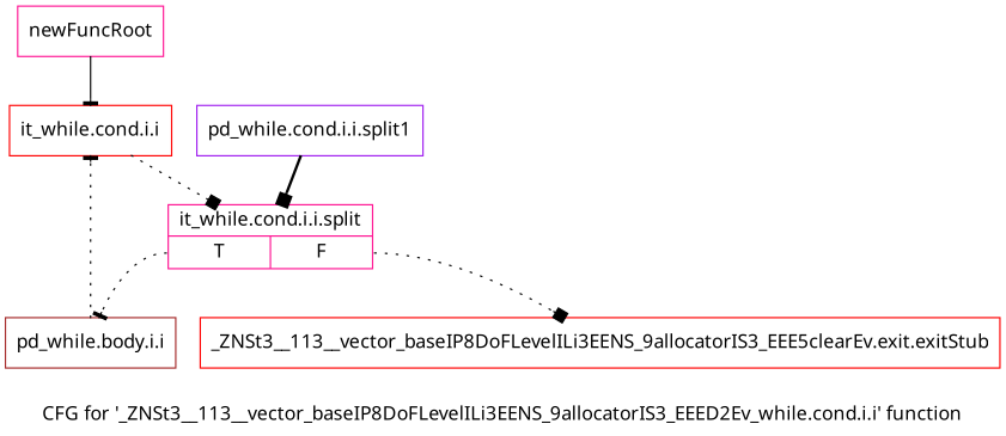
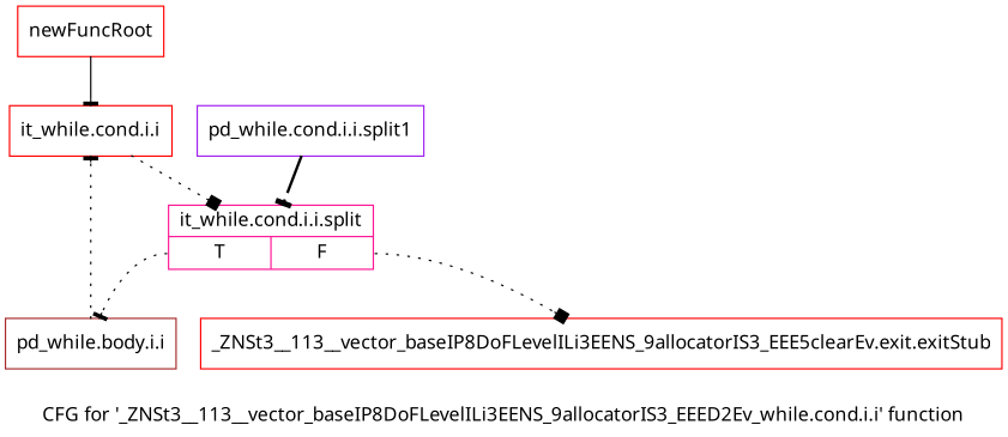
  digraph {
    fontname="Noto Sans"
    label="CFG for '_ZNSt3__113__vector_baseIP8DoFLevelILi3EENS_9allocatorIS3_EEED2Ev_while.cond.i.i' function"
    node [color=deeppink fontname="Noto Sans" shape=record]
    edge [arrowhead=tee fontname="Noto Sans" style=dotted]
-   n1 [label="{newFuncRoot}"]
+   n1 [color=red label="{newFuncRoot}"]
    n2 [color=red label="{it_while.cond.i.i}"]
    n3 [label="{it_while.cond.i.i.split|{<s0>T|<s1>F}}"]
    n4 [color=purple label="{pd_while.cond.i.i.split1}"]
    n5 [color=red label="{_ZNSt3__113__vector_baseIP8DoFLevelILi3EENS_9allocatorIS3_EEE5clearEv.exit.exitStub}"]
    n6 [color=brown label="{pd_while.body.i.i}"]
    n1 -> n2 [style=solid]
    n2 -> n3 [arrowhead=box]
    n3 -> n5 [arrowhead=box tailport=s1]
    n3 -> n6 [tailport=s0]
-   n4 -> n3 [arrowhead=box style=bold]
+   n4 -> n3 [style=bold]
    n6 -> n2
  }
